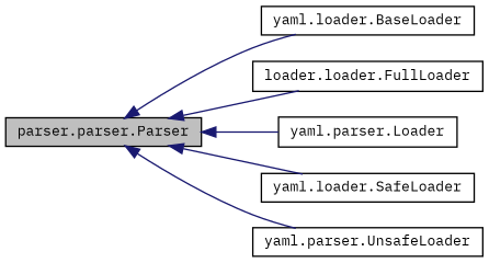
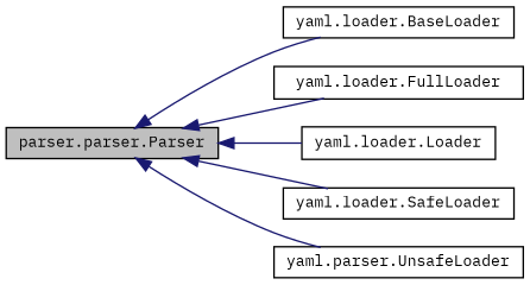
  digraph {
    fontname="IBM Plex Mono"
    rankdir=LR
    node [color=black fillcolor=white fontname="IBM Plex Mono" fontsize=10 shape=record style=filled]
    edge [color=midnightblue dir=back fontname="IBM Plex Mono" fontsize=10 labelfontname=Helvetica labelfontsize=10 style=solid]
    n1 [fillcolor=grey75 fontcolor=black height=0.2 label="parser.parser.Parser" width=0.4]
    n2 [height=0.2 label="yaml.loader.BaseLoader" width=0.4]
-   n3 [height=0.2 label="loader.loader.FullLoader" width=0.4]
-   n4 [height=0.2 label="yaml.parser.Loader" width=0.4]
+   n3 [height=0.2 label="yaml.loader.FullLoader" width=0.4]
+   n4 [height=0.2 label="yaml.loader.Loader" width=0.4]
    n5 [height=0.2 label="yaml.loader.SafeLoader" width=0.4]
    n6 [height=0.2 label="yaml.parser.UnsafeLoader" width=0.4]
    n1 -> n2
    n1 -> n3
    n1 -> n4
    n1 -> n5
    n1 -> n6
  }
